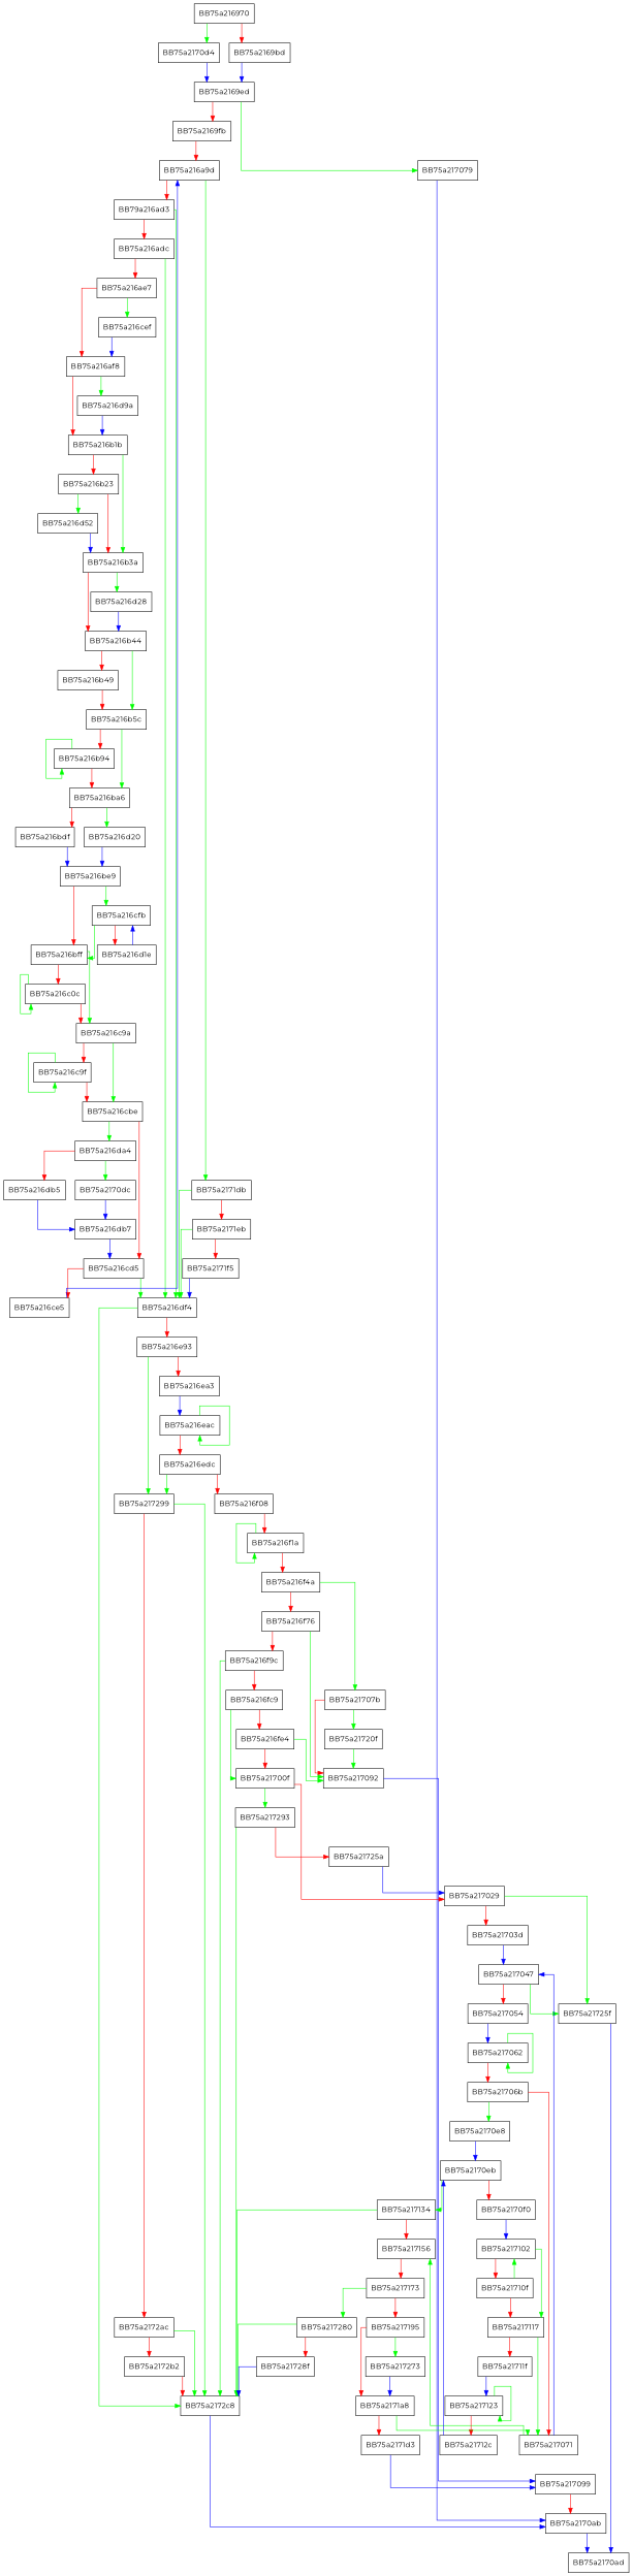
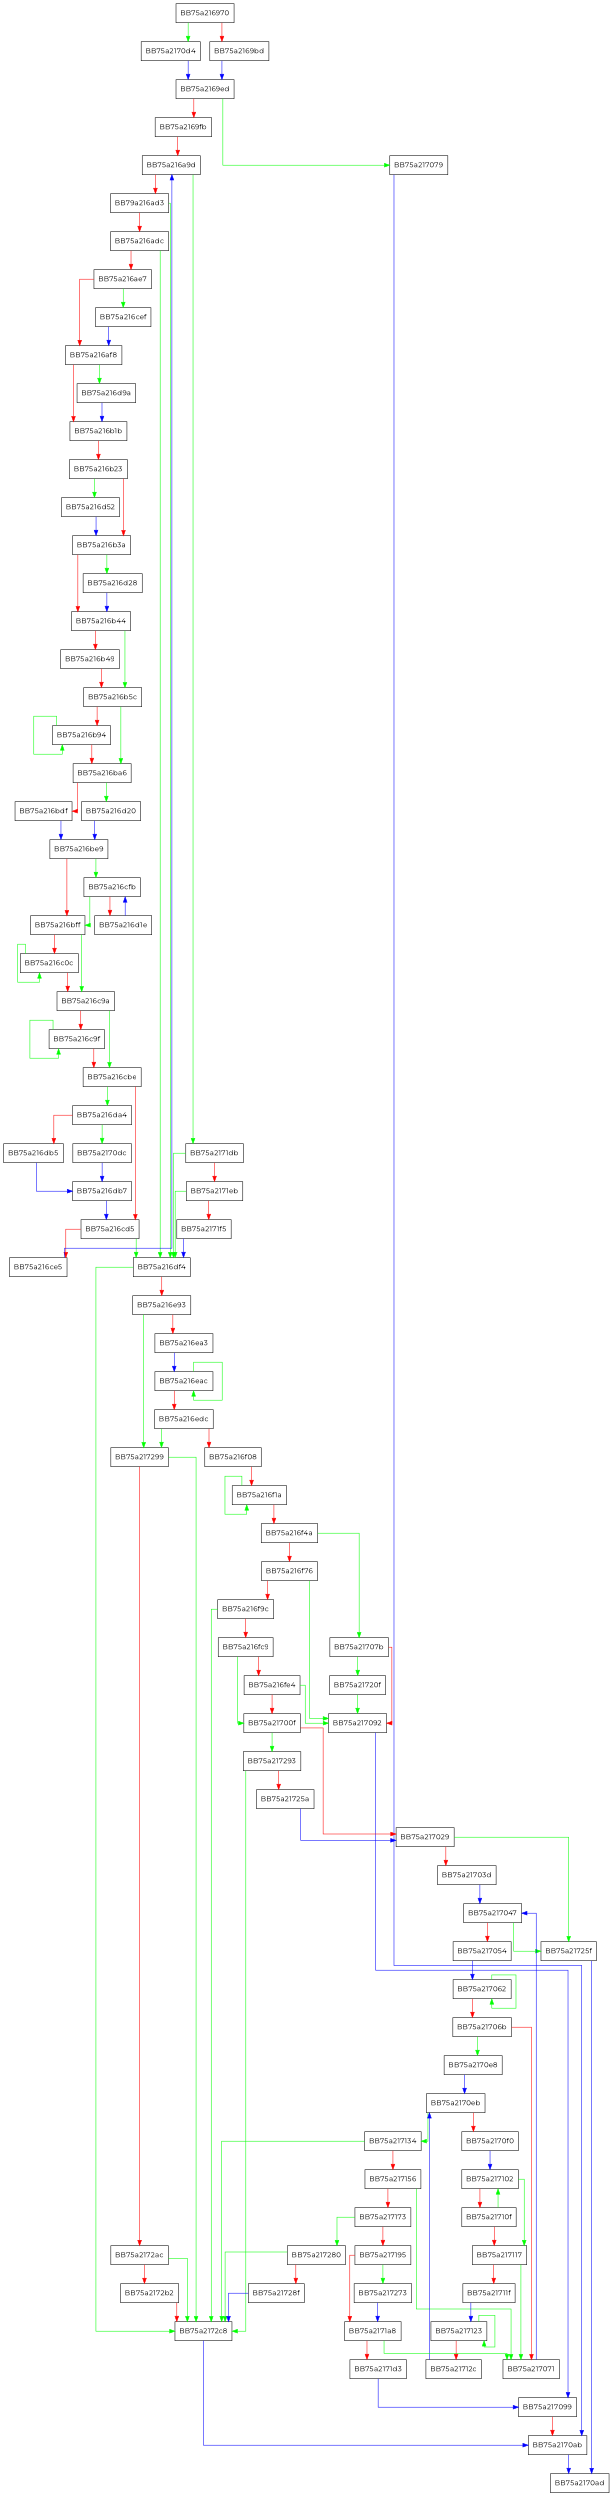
  digraph {
    fontname=Montserrat
    splines=ortho
    node [fontname=Montserrat shape=box]
    edge [color=red fontname=Montserrat]
    BB75a216970
    BB75a2170d4
    BB75a2169bd
    BB75a2169ed
    BB75a217079
    BB75a2169fb
    BB75a2170ab
    BB75a216a9d
    BB75a2170ad
    BB75a2171db
    n11 [label=BB79a216ad3]
    BB75a216df4
    BB75a2171eb
    BB75a216adc
    BB75a2172c8
    BB75a216e93
    BB75a2171f5
    BB75a216ae7
    BB75a217299
    BB75a216ea3
    BB75a216cef
    BB75a216af8
    BB75a216d9a
    BB75a216b1b
    BB75a216b3a
    BB75a216b23
    BB75a216d28
    BB75a216b44
    BB75a216d52
    BB75a216b5c
    BB75a216b49
    BB75a216ba6
    BB75a216b94
    BB75a216d20
    BB75a216bdf
    BB75a216be9
    BB75a216cfb
    BB75a216bff
    BB75a216d1e
    BB75a216c9a
    BB75a216c0c
    BB75a216cbe
    BB75a216c9f
    BB75a216da4
    BB75a216cd5
    BB75a2170dc
    BB75a216db5
    BB75a216ce5
    BB75a216db7
    BB75a2172ac
    BB75a216eac
    BB75a2172b2
    BB75a216edc
    BB75a216f08
    BB75a216f1a
    BB75a216f4a
    BB75a21707b
    BB75a216f76
    BB75a217092
    BB75a21720f
    BB75a216f9c
    BB75a217099
    BB75a216fc9
    BB75a21700f
    BB75a216fe4
    n66 [label=BB75a217293]
    BB75a217029
    BB75a21725a
    BB75a21725f
    BB75a21703d
    BB75a217047
    BB75a217054
    BB75a217062
    BB75a21706b
    BB75a2170e8
    BB75a217071
    BB75a2170eb
    BB75a217134
    BB75a2170f0
    BB75a217156
    BB75a217102
    BB75a217173
    BB75a217117
    BB75a21710f
    BB75a21711f
    BB75a217123
    BB75a21712c
    BB75a217280
    BB75a217195
    BB75a21728f
    BB75a217273
    BB75a2171a8
    BB75a2171d3
    BB75a216970 -> BB75a2170d4 [color=green]
    BB75a216970 -> BB75a2169bd
    BB75a2170d4 -> BB75a2169ed [color=blue]
    BB75a2169bd -> BB75a2169ed [color=blue]
    BB75a2169ed -> BB75a217079 [color=green]
    BB75a2169ed -> BB75a2169fb
    BB75a217079 -> BB75a2170ab [color=blue]
    BB75a2169fb -> BB75a216a9d
    BB75a2170ab -> BB75a2170ad [color=blue]
    BB75a216a9d -> BB75a2171db [color=green]
    BB75a216a9d -> n11
    BB75a2171db -> BB75a216df4 [color=green]
    BB75a2171db -> BB75a2171eb
    n11 -> BB75a216df4 [color=green]
    n11 -> BB75a216adc
    BB75a216df4 -> BB75a2172c8 [color=green]
    BB75a216df4 -> BB75a216e93
    BB75a2171eb -> BB75a216df4 [color=green]
    BB75a2171eb -> BB75a2171f5
    BB75a216adc -> BB75a216df4 [color=green]
    BB75a216adc -> BB75a216ae7
    BB75a2172c8 -> BB75a2170ab [color=blue]
    BB75a216e93 -> BB75a217299 [color=green]
    BB75a216e93 -> BB75a216ea3
    BB75a2171f5 -> BB75a216df4 [color=blue]
    BB75a216ae7 -> BB75a216cef [color=green]
    BB75a216ae7 -> BB75a216af8
    BB75a217299 -> BB75a2172c8 [color=green]
    BB75a217299 -> BB75a2172ac
    BB75a216ea3 -> BB75a216eac [color=blue]
    BB75a216cef -> BB75a216af8 [color=blue]
    BB75a216af8 -> BB75a216d9a [color=green]
    BB75a216af8 -> BB75a216b1b
    BB75a216d9a -> BB75a216b1b [color=blue]
-   BB75a216b1b -> BB75a216b3a [color=green]
    BB75a216b1b -> BB75a216b23
    BB75a216b3a -> BB75a216d28 [color=green]
    BB75a216b3a -> BB75a216b44
    BB75a216b23 -> BB75a216b3a
    BB75a216b23 -> BB75a216d52 [color=green]
    BB75a216d28 -> BB75a216b44 [color=blue]
    BB75a216b44 -> BB75a216b5c [color=green]
    BB75a216b44 -> BB75a216b49
    BB75a216d52 -> BB75a216b3a [color=blue]
    BB75a216b5c -> BB75a216ba6 [color=green]
    BB75a216b5c -> BB75a216b94
    BB75a216b49 -> BB75a216b5c
    BB75a216ba6 -> BB75a216d20 [color=green]
    BB75a216ba6 -> BB75a216bdf
    BB75a216b94 -> BB75a216ba6
    BB75a216b94 -> BB75a216b94 [color=green]
    BB75a216d20 -> BB75a216be9 [color=blue]
    BB75a216bdf -> BB75a216be9 [color=blue]
    BB75a216be9 -> BB75a216cfb [color=green]
    BB75a216be9 -> BB75a216bff
    BB75a216cfb -> BB75a216bff [color=green]
    BB75a216cfb -> BB75a216d1e
    BB75a216bff -> BB75a216c9a [color=green]
    BB75a216bff -> BB75a216c0c
    BB75a216d1e -> BB75a216cfb [color=blue]
    BB75a216c9a -> BB75a216cbe [color=green]
    BB75a216c9a -> BB75a216c9f
    BB75a216c0c -> BB75a216c9a
    BB75a216c0c -> BB75a216c0c [color=green]
    BB75a216cbe -> BB75a216da4 [color=green]
    BB75a216cbe -> BB75a216cd5
    BB75a216c9f -> BB75a216cbe
    BB75a216c9f -> BB75a216c9f [color=green]
    BB75a216da4 -> BB75a2170dc [color=green]
    BB75a216da4 -> BB75a216db5
    BB75a216cd5 -> BB75a216df4 [color=green]
    BB75a216cd5 -> BB75a216ce5
    BB75a2170dc -> BB75a216db7 [color=blue]
    BB75a216db5 -> BB75a216db7 [color=blue]
    BB75a216ce5 -> BB75a216a9d [color=blue]
    BB75a216db7 -> BB75a216cd5 [color=blue]
    BB75a2172ac -> BB75a2172c8 [color=green]
    BB75a2172ac -> BB75a2172b2
    BB75a216eac -> BB75a216eac [color=green]
    BB75a216eac -> BB75a216edc
    BB75a2172b2 -> BB75a2172c8
    BB75a216edc -> BB75a217299 [color=green]
    BB75a216edc -> BB75a216f08
    BB75a216f08 -> BB75a216f1a
    BB75a216f1a -> BB75a216f1a [color=green]
    BB75a216f1a -> BB75a216f4a
    BB75a216f4a -> BB75a21707b [color=green]
    BB75a216f4a -> BB75a216f76
    BB75a21707b -> BB75a217092
    BB75a21707b -> BB75a21720f [color=green]
    BB75a216f76 -> BB75a217092 [color=green]
    BB75a216f76 -> BB75a216f9c
    BB75a217092 -> BB75a217099 [color=blue]
    BB75a21720f -> BB75a217092 [color=green]
    BB75a216f9c -> BB75a2172c8 [color=green]
    BB75a216f9c -> BB75a216fc9
    BB75a217099 -> BB75a2170ab
    BB75a216fc9 -> BB75a21700f [color=green]
    BB75a216fc9 -> BB75a216fe4
    BB75a21700f -> n66 [color=green]
    BB75a21700f -> BB75a217029
    BB75a216fe4 -> BB75a217092 [color=green]
    BB75a216fe4 -> BB75a21700f
    n66 -> BB75a2172c8 [color=green]
    n66 -> BB75a21725a
    BB75a217029 -> BB75a21725f [color=green]
    BB75a217029 -> BB75a21703d
    BB75a21725a -> BB75a217029 [color=blue]
    BB75a21725f -> BB75a2170ad [color=blue]
    BB75a21703d -> BB75a217047 [color=blue]
    BB75a217047 -> BB75a21725f [color=green]
    BB75a217047 -> BB75a217054
    BB75a217054 -> BB75a217062 [color=blue]
    BB75a217062 -> BB75a217062 [color=green]
    BB75a217062 -> BB75a21706b
    BB75a21706b -> BB75a2170e8 [color=green]
    BB75a21706b -> BB75a217071
    BB75a2170e8 -> BB75a2170eb [color=blue]
    BB75a217071 -> BB75a217047 [color=blue]
    BB75a2170eb -> BB75a217134 [color=green]
    BB75a2170eb -> BB75a2170f0
    BB75a217134 -> BB75a2172c8 [color=green]
    BB75a217134 -> BB75a217156
    BB75a2170f0 -> BB75a217102 [color=blue]
-   BB75a217071 -> BB75a217156 [color=green]
+   BB75a217156 -> BB75a217071 [color=green]
    BB75a217156 -> BB75a217173
    BB75a217102 -> BB75a217117 [color=green]
    BB75a217102 -> BB75a21710f
    BB75a217173 -> BB75a217280 [color=green]
    BB75a217173 -> BB75a217195
    BB75a217117 -> BB75a217071 [color=green]
    BB75a217117 -> BB75a21711f
    BB75a21710f -> BB75a217102 [color=green]
    BB75a21710f -> BB75a217117
    BB75a21711f -> BB75a217123 [color=blue]
    BB75a217123 -> BB75a217123 [color=green]
    BB75a217123 -> BB75a21712c
    BB75a21712c -> BB75a2170eb [color=blue]
    BB75a217280 -> BB75a2172c8 [color=green]
    BB75a217280 -> BB75a21728f
    BB75a217195 -> BB75a217273 [color=green]
    BB75a217195 -> BB75a2171a8
    BB75a21728f -> BB75a2172c8 [color=blue]
    BB75a217273 -> BB75a2171a8 [color=blue]
    BB75a2171a8 -> BB75a217071 [color=green]
    BB75a2171a8 -> BB75a2171d3
    BB75a2171d3 -> BB75a217099 [color=blue]
  }
